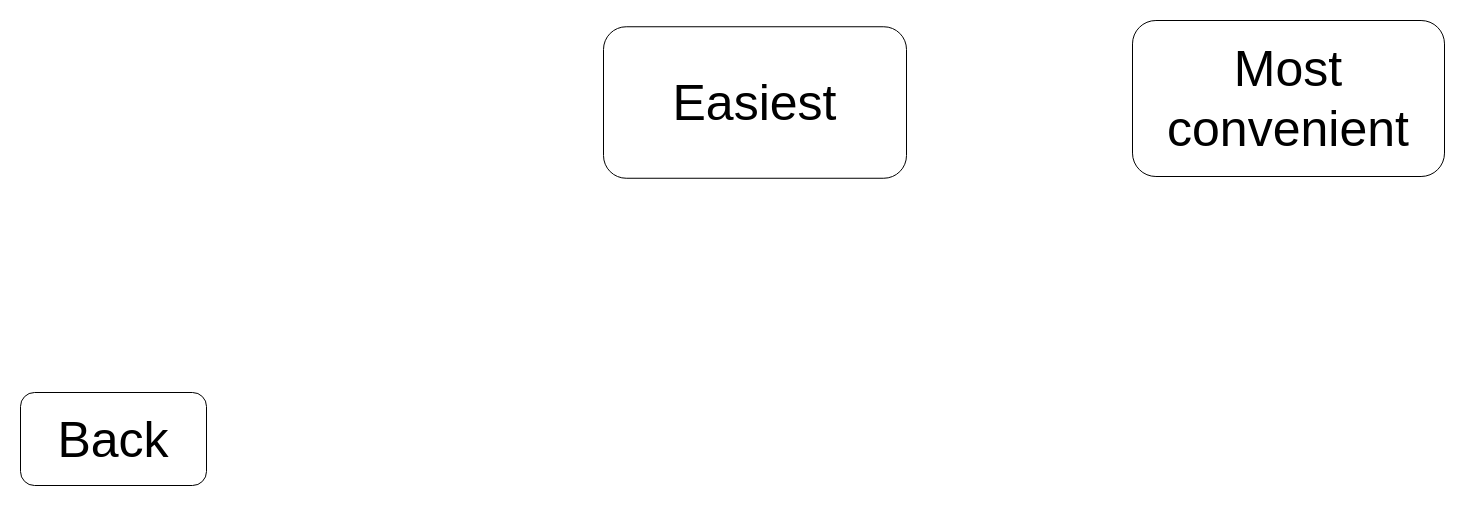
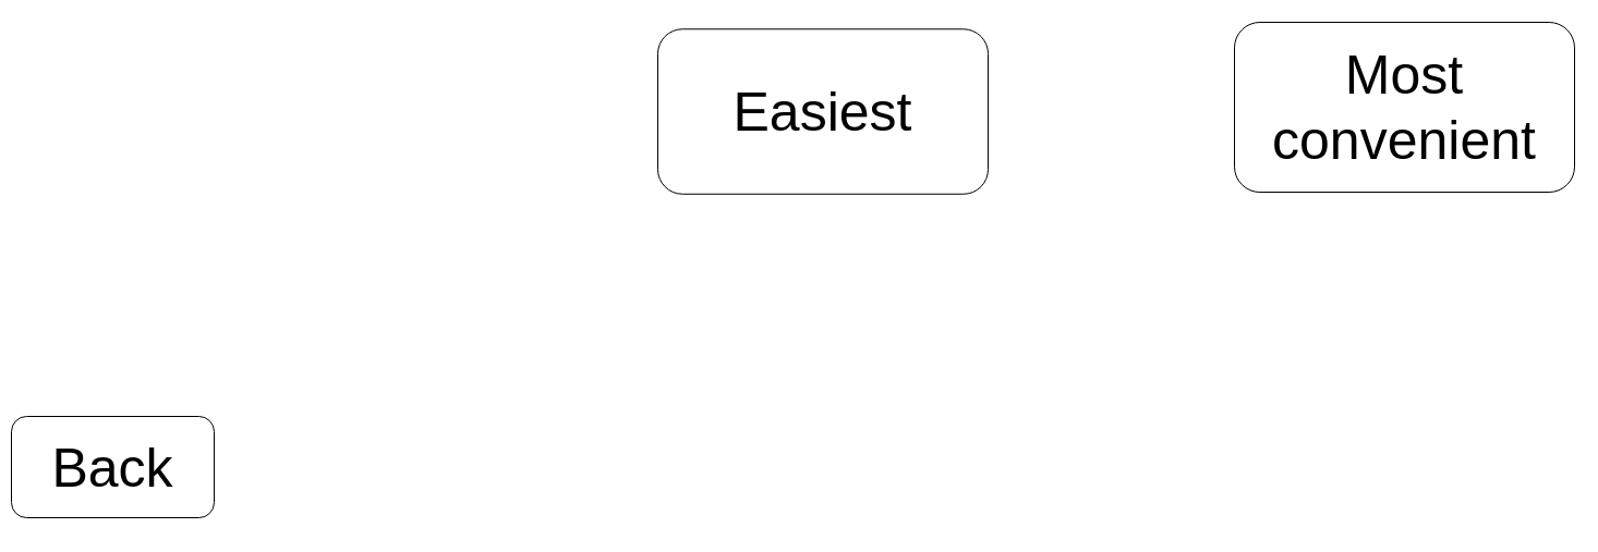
  <mxCell id="0" />
  <mxCell id="1" parent="0" />
  <mxCell id="2" value="&lt;font style=&quot;font-size: 50px&quot;&gt;Easiest&lt;/font&gt;" style="rounded=1;whiteSpace=wrap;html=1;" vertex="1" parent="1"><mxGeometry x="603" y="26.25" width="303" height="151.5" as="geometry" /></mxCell>
  <mxCell id="3" value="&lt;font style=&quot;font-size: 50px&quot;&gt;Most convenient&lt;br&gt;&lt;/font&gt;" style="rounded=1;whiteSpace=wrap;html=1;" vertex="1" parent="1"><mxGeometry x="1132" y="20" width="312" height="156" as="geometry" /></mxCell>
- <mxCell id="4" value="&lt;font style=&quot;font-size: 50px&quot;&gt;Back&lt;/font&gt;" style="rounded=1;whiteSpace=wrap;html=1;" vertex="1" parent="1"><mxGeometry x="20" y="392" width="186" height="93" as="geometry" /></mxCell>
+ <mxCell id="4" value="&lt;font style=&quot;font-size: 50px&quot;&gt;Back&lt;/font&gt;" style="rounded=1;whiteSpace=wrap;html=1;" vertex="1" parent="1"><mxGeometry x="10" y="382" width="186" height="93" as="geometry" /></mxCell>
